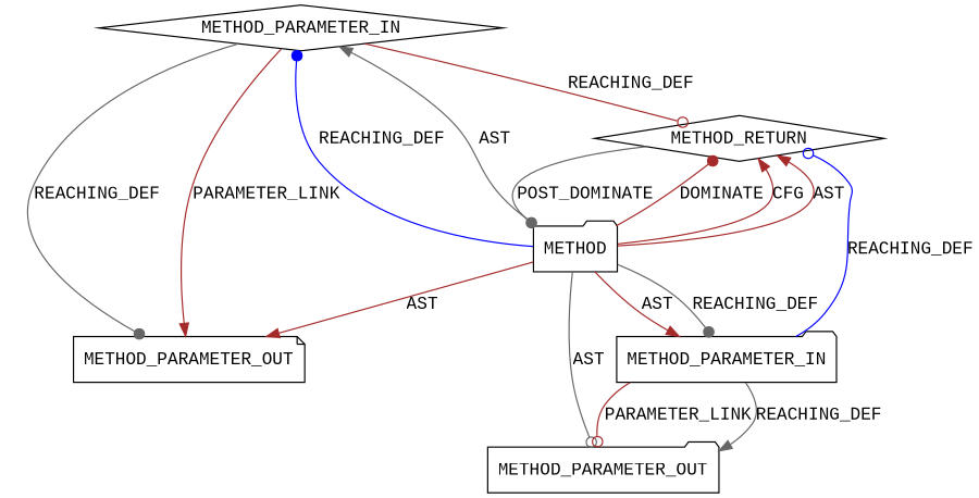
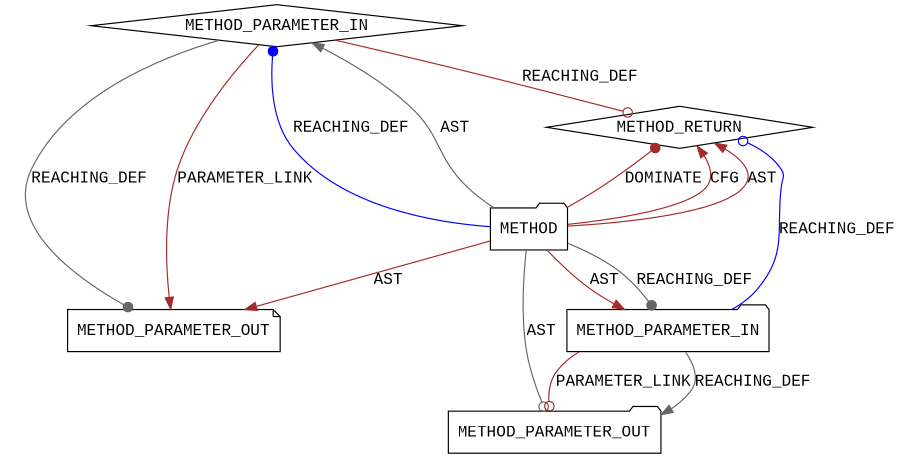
  digraph {
    fontname="Liberation Mono"
    node [CODE=p2 EVALUATION_STRATEGY=BY_VALUE IS_VARIADIC=false NAME=p2 ORDER=2 TYPE_FULL_NAME=ANY fontname="Liberation Mono" shape=folder]
    edge [arrowhead=normal color=brown fontname="Liberation Mono"]
    n1 [INDEX=2 label=METHOD_PARAMETER_IN shape=diamond]
    n2 [INDEX=2 label=METHOD_PARAMETER_OUT shape=note]
    n3 [CODE=RET label=METHOD_RETURN shape=diamond IS_VARIADIC="" NAME=""]
    n4 [AST_PARENT_FULL_NAME="<global>" AST_PARENT_TYPE=NAMESPACE_BLOCK CODE="<empty>" FILENAME="<empty>" FULL_NAME="<operator>.assignment" IS_EXTERNAL=true NAME="<operator>.assignment" ORDER=0 label=METHOD EVALUATION_STRATEGY="" IS_VARIADIC="" TYPE_FULL_NAME=""]
    n5 [CODE=p1 INDEX=1 NAME=p1 ORDER=1 label=METHOD_PARAMETER_OUT]
    n6 [CODE=p1 INDEX=1 NAME=p1 ORDER=1 label=METHOD_PARAMETER_IN]
    n1 -> n2 [VARIABLE=p2 arrowhead=dot color=gray40 label=REACHING_DEF]
    n1 -> n2 [label=PARAMETER_LINK]
    n1 -> n3 [VARIABLE=p2 arrowhead=odot label=REACHING_DEF]
-   n3 -> n4 [arrowhead=dot color=gray40 label=POST_DOMINATE]
    n4 -> n1 [arrowhead=dot color=blue label=REACHING_DEF]
    n4 -> n1 [color=gray40 label=AST]
    n4 -> n2 [label=AST]
    n4 -> n3 [arrowhead=dot label=DOMINATE]
    n4 -> n3 [label=CFG]
    n4 -> n3 [label=AST]
    n4 -> n5 [arrowhead=odot color=gray40 label=AST]
    n4 -> n6 [label=AST]
    n4 -> n6 [arrowhead=dot color=gray40 label=REACHING_DEF]
    n6 -> n3 [VARIABLE=p1 arrowhead=odot color=blue label=REACHING_DEF]
    n6 -> n5 [arrowhead=odot label=PARAMETER_LINK]
    n6 -> n5 [VARIABLE=p1 color=gray40 label=REACHING_DEF]
  }
